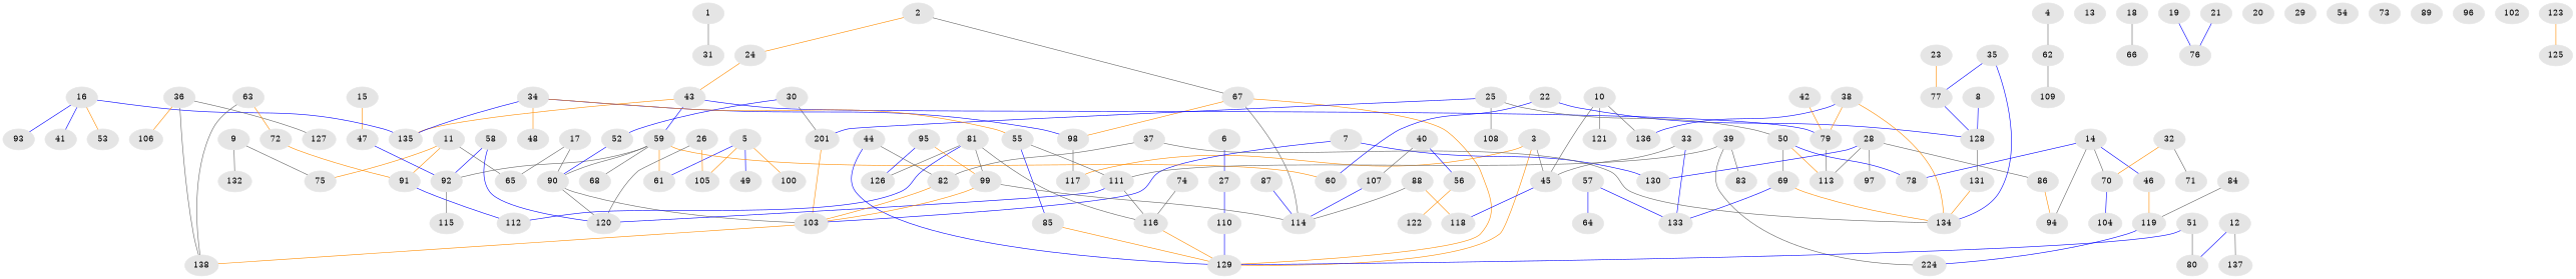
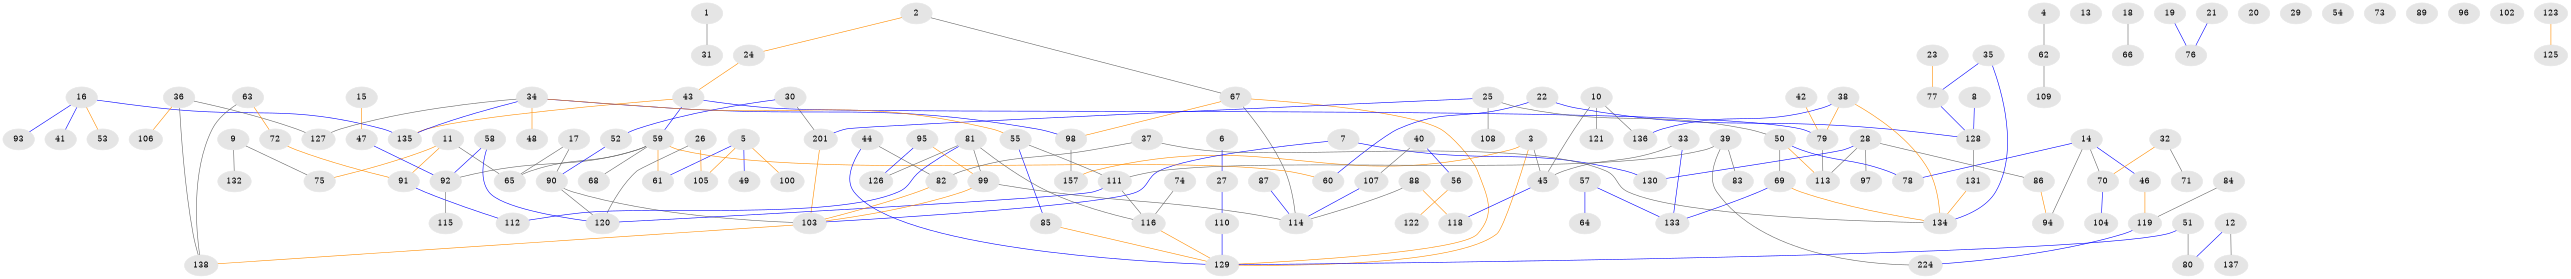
  graph {
    node [color=gray90 style=filled]
    edge [color=gray40]
    1
    31
    2
    24
    67
    43
    129
    98
    114
    3
    45
-   117
+   117 [label=157]
    118
    4
    62
    109
    5
    49
    61
    100
    105
    6
    27
    110
    7
    103
    130
    138
    8
    128
    131
    9
    75
    132
    10
    121
    136
    11
    65
    91
    112
    12
    80
    137
    13
    14
    46
    78
    94
    70
    119
    15
    47
    92
    16
    41
    53
    93
    135
    17
    90
    120
    18
    66
    19
    76
    20
    21
    22
    60
    23
    77
    79
    59
    25
    50
    n77 [label=201]
    108
    113
    69
    26
    28
    86
    97
    29
    30
    52
    32
    71
    104
    33
    133
    34
    48
    55
    127
    111
    85
    35
    134
    36
    106
    37
    82
    38
    39
    83
    n108 [label=224]
    116
    40
    56
    107
    122
    42
    68
    44
    115
    51
    54
    57
    64
    58
    63
    72
    73
    74
    81
    99
    126
    84
    87
    88
    89
    95
    96
    102
    123
    125
    1 -- 31
    2 -- 24 [color=darkorange]
    2 -- 67
    24 -- 43 [color=darkorange]
    67 -- 129 [color=darkorange]
    67 -- 98 [color=darkorange]
    67 -- 114
    43 -- 135 [color=darkorange]
    43 -- 79 [color=blue]
    43 -- 59 [color=blue]
    98 -- 117
    3 -- 129 [color=darkorange]
    3 -- 45
    3 -- 117 [color=darkorange]
    45 -- 118 [color=blue]
    4 -- 62
    62 -- 109
    5 -- 49 [color=blue]
    5 -- 61 [color=blue]
    5 -- 100 [color=darkorange]
    5 -- 105 [color=darkorange]
    6 -- 27 [color=blue]
    27 -- 110 [color=blue]
    110 -- 129 [color=blue]
    7 -- 103 [color=blue]
    7 -- 130 [color=blue]
    103 -- 138 [color=darkorange]
    8 -- 128 [color=blue]
    128 -- 131
    131 -- 134 [color=darkorange]
    9 -- 75
    9 -- 132
    10 -- 45
    10 -- 121
    10 -- 136
    11 -- 75 [color=darkorange]
    11 -- 65
    11 -- 91 [color=darkorange]
    91 -- 112 [color=blue]
    12 -- 80 [color=blue]
    12 -- 137
    14 -- 46 [color=blue]
    14 -- 78 [color=blue]
    14 -- 94
    14 -- 70
    46 -- 119 [color=darkorange]
    70 -- 104 [color=blue]
    119 -- n108 [color=blue]
    15 -- 47 [color=darkorange]
    47 -- 92 [color=blue]
    92 -- 115
    16 -- 41 [color=blue]
    16 -- 53 [color=darkorange]
    16 -- 93 [color=blue]
    16 -- 135 [color=blue]
    17 -- 65
    17 -- 90
    90 -- 103
    90 -- 120
    18 -- 66
    19 -- 76 [color=blue]
    21 -- 76 [color=blue]
    22 -- 128 [color=blue]
    22 -- 60 [color=blue]
    23 -- 77 [color=darkorange]
    77 -- 128 [color=blue]
    79 -- 113
    59 -- 61 [color=darkorange]
-   59 -- 90
+   59 -- 65
    59 -- 92
    59 -- 60 [color=darkorange]
    59 -- 68
    25 -- 50
    25 -- n77 [color=blue]
    25 -- 108
    50 -- 78 [color=blue]
    50 -- 113 [color=darkorange]
    50 -- 69
    n77 -- 103 [color=darkorange]
    69 -- 133 [color=blue]
    69 -- 134 [color=darkorange]
    26 -- 105 [color=darkorange]
    26 -- 120
    28 -- 130 [color=blue]
    28 -- 113
    28 -- 86
    28 -- 97
    86 -- 94 [color=darkorange]
    30 -- n77
    30 -- 52 [color=blue]
    52 -- 90 [color=blue]
    32 -- 70 [color=darkorange]
    32 -- 71
    33 -- 45
    33 -- 133 [color=blue]
    34 -- 98 [color=blue]
    34 -- 135 [color=blue]
    34 -- 48 [color=darkorange]
    34 -- 55 [color=darkorange]
+   34 -- 127
    55 -- 111
    55 -- 85 [color=blue]
    111 -- 120 [color=blue]
    111 -- 116
    85 -- 129 [color=darkorange]
    35 -- 77 [color=blue]
    35 -- 134 [color=blue]
    36 -- 138
    36 -- 127
    36 -- 106 [color=darkorange]
    37 -- 134
    37 -- 82
    82 -- 103 [color=darkorange]
    38 -- 136 [color=blue]
    38 -- 79 [color=darkorange]
    38 -- 134 [color=darkorange]
    39 -- 111
    39 -- 83
    39 -- n108
    116 -- 129 [color=darkorange]
    40 -- 56 [color=blue]
    40 -- 107
    56 -- 122 [color=darkorange]
    107 -- 114 [color=blue]
    42 -- 79 [color=darkorange]
    44 -- 129 [color=blue]
    44 -- 82
    51 -- 129 [color=blue]
    51 -- 80
    57 -- 133 [color=blue]
    57 -- 64 [color=blue]
    58 -- 92 [color=blue]
    58 -- 120 [color=blue]
    63 -- 138
    63 -- 72 [color=darkorange]
    72 -- 91 [color=darkorange]
    74 -- 116
    81 -- 112 [color=blue]
    81 -- 116
    81 -- 99
    81 -- 126
    99 -- 114
    99 -- 103 [color=darkorange]
    84 -- 119
    87 -- 114 [color=blue]
    88 -- 114
    88 -- 118 [color=darkorange]
    95 -- 99 [color=darkorange]
    95 -- 126 [color=blue]
    123 -- 125 [color=darkorange]
  }
